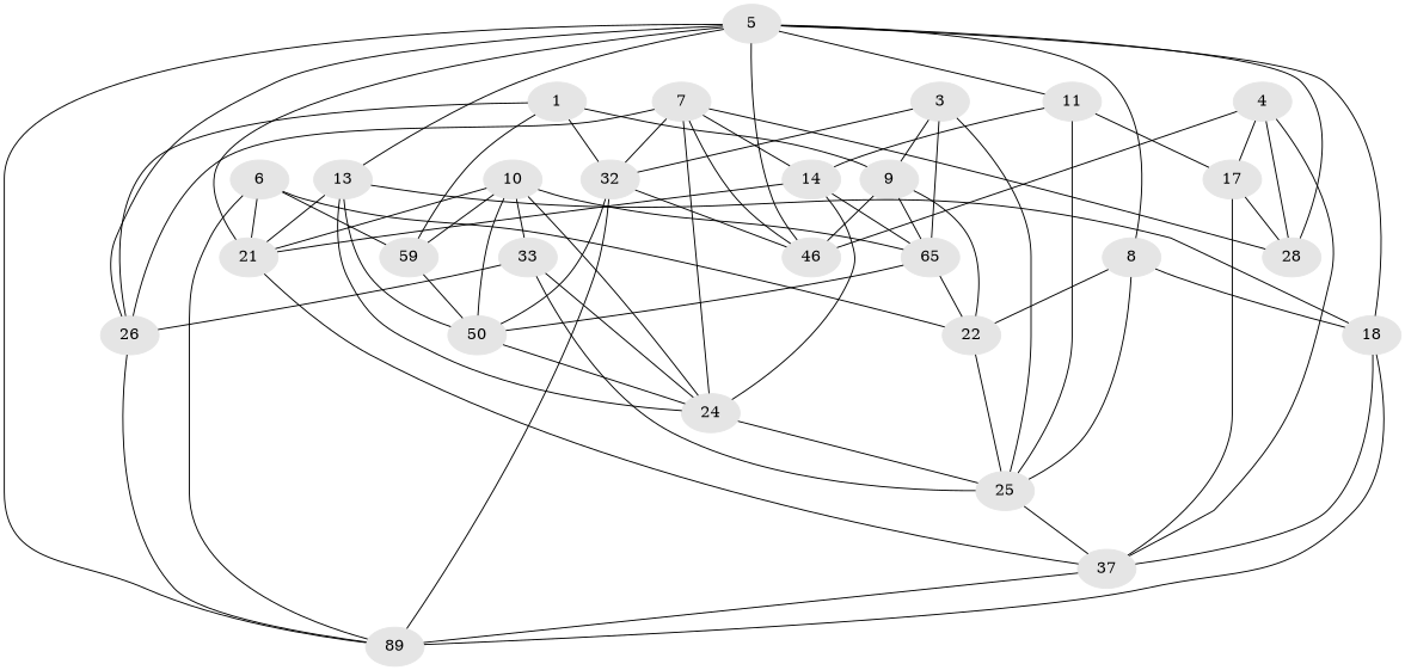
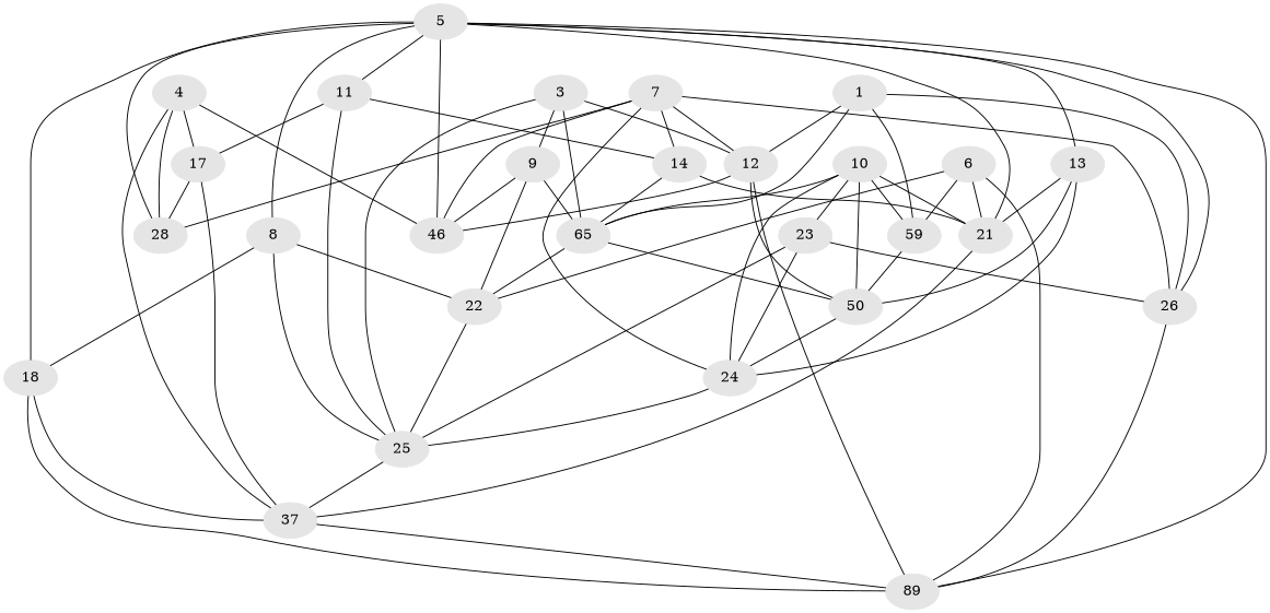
  graph {
    node [color=gray90 style=filled]
    edge [weight=1.0]
    1
    9
-   12 [label=32]
+   12
    n4 [label=59]
    26
    n6 [label=46]
    n7 [label=65]
    22
    n9 [label=89]
    n10 [label=50]
    3
    25
    n13 [label=37]
    4
    17
    28
    5
    8
    11
    18
    21
    13
    14
    6
    7
    24
    10
-   23 [label=33]
-   1 -- 9
+   23
+   1 -- n7
    1 -- 12
    1 -- n4
    1 -- 26
    9 -- n6
    9 -- n7
    9 -- 22
    12 -- n6
    12 -- n9
    12 -- n10
    n4 -- n10
    26 -- n9
    n7 -- 22
    n7 -- n10
    22 -- 25
    n10 -- 24
    3 -- 9
    3 -- 12
    3 -- n7
    3 -- 25
    25 -- n13
    n13 -- n9
    4 -- n6
    4 -- n13
    4 -- 17
    4 -- 28
    17 -- n13
    17 -- 28 [weight=2.0]
    5 -- 26
    5 -- n6
    5 -- n9
    5 -- 28
    5 -- 8
    5 -- 11
    5 -- 18
    5 -- 21
    5 -- 13
    8 -- 22
    8 -- 25
    8 -- 18
    11 -- 25
    11 -- 17 [weight=2.0]
    11 -- 14
    18 -- n9
    18 -- n13
    21 -- n13
    13 -- n10
-   13 -- 18
    13 -- 21
    13 -- 24 [weight=2.0]
    14 -- n7
    14 -- 21
-   14 -- 24 [weight=2.0]
    6 -- n4
    6 -- 22
    6 -- n9
    6 -- 21
    7 -- 12
    7 -- 26
    7 -- n6
    7 -- 28
    7 -- 14
    7 -- 24
    24 -- 25
    10 -- n4
    10 -- n7
    10 -- n10
    10 -- 21
    10 -- 24
    10 -- 23
    23 -- 26 [weight=2.0]
    23 -- 25 [weight=2.0]
    23 -- 24
  }
